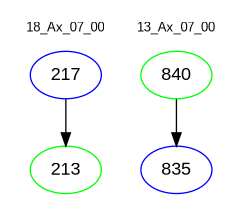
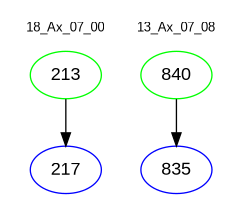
  digraph {
    fontname="Liberation Sans"
    node [color=green fontname="Liberation Sans"]
    edge [color=black fontname="Liberation Sans"]
    n1 [label=213]
    n2 [color=blue label=217]
    n3 [label=840]
    n4 [color=blue label=835]
    subgraph cluster_1 {
      color=white
      fontsize=10
      label="18_Ax_07_00"
      n1
      n2
    }
    subgraph cluster_2 {
      color=white
      fontsize=10
-     label="13_Ax_07_00"
+     label="13_Ax_07_08"
      n3
      n4
    }
-   n2 -> n1
+   n1 -> n2
    n3 -> n4
  }
